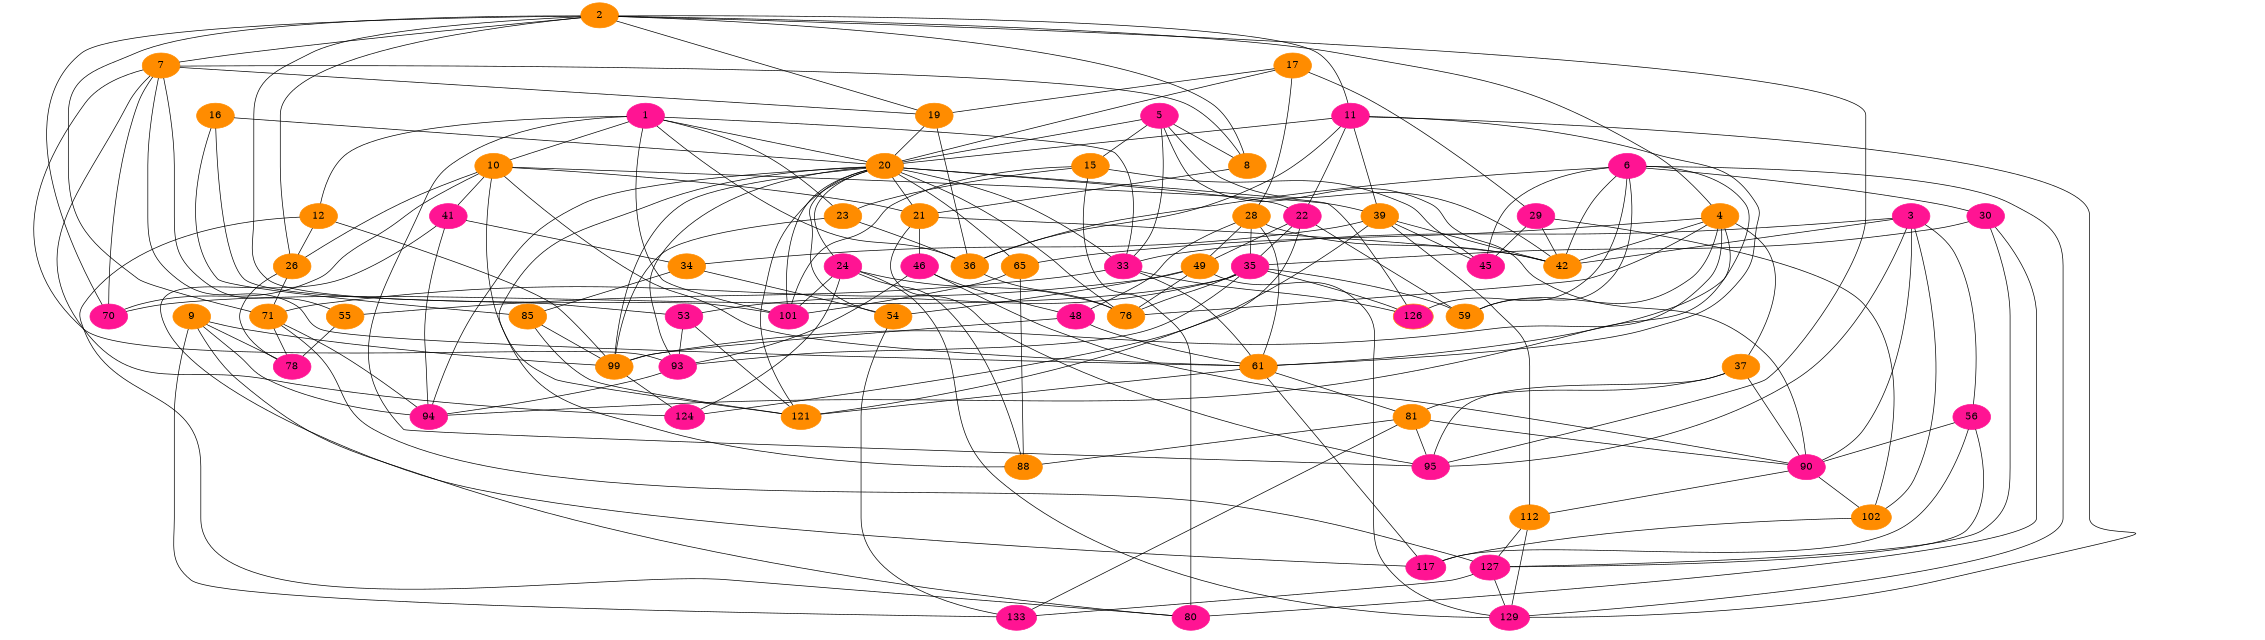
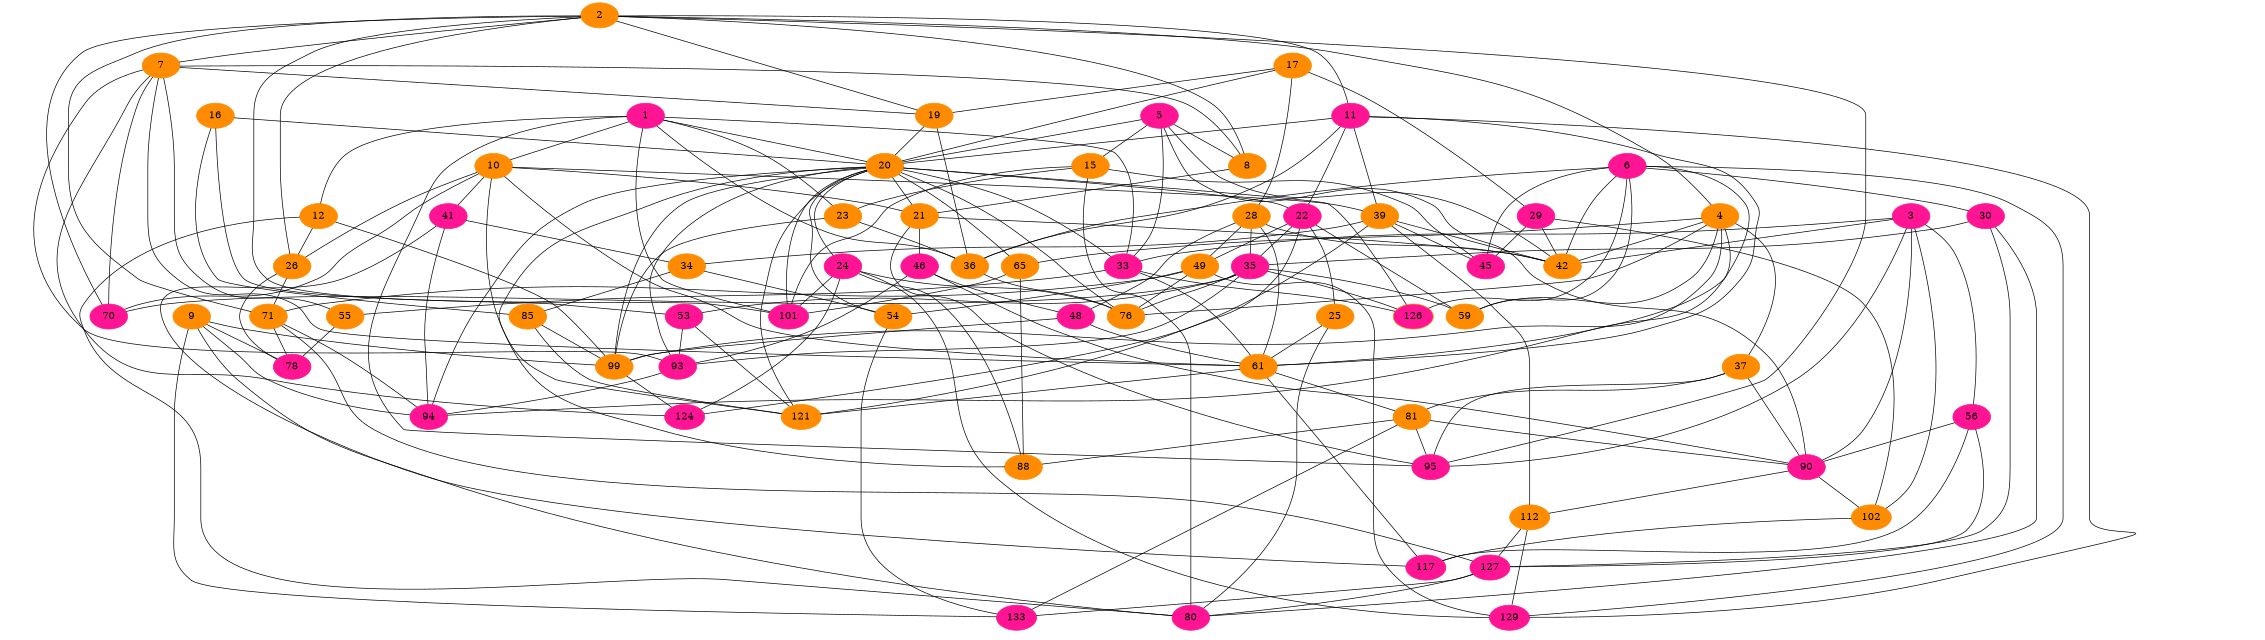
  graph {
    node [color=darkorange style=filled]
    1 [color=deeppink super="+66+18"]
    10 [super="+43+134"]
    12
    20 [super="+40+31+34+91"]
    23
    33 [color=deeppink super="+74+62"]
    36 [super="+63"]
    95 [color=deeppink super="+108"]
    101 [color=deeppink super="+130"]
    26 [super="+52"]
    70 [color=deeppink]
    61 [super="+98+100+114"]
    21 [super="+122"]
    39 [super="+115+87"]
    41 [color=deeppink]
    121 [super="+128"]
    99 [super="+116+111"]
    80 [color=deeppink super="+97"]
    65
    76 [super="+77"]
    94 [color=deeppink super="+105"]
    126 [fillcolor=deeppink]
    93 [color=deeppink super="+104"]
    22 [color=deeppink super="+38+107"]
    24 [color=deeppink super="+67"]
    54
    88
    55
    2 [super="+135+27"]
    4 [super="+13"]
    7 [super="+84+58"]
    8
    11 [color=deeppink super="+109+136"]
    19 [super="+123"]
    71 [super="+75"]
    42 [super="+47"]
    37
    59
    124 [color=deeppink]
    129 [color=deeppink super="+132"]
    78 [color=deeppink super="+89"]
    127 [color=deeppink super="+131"]
    3 [color=deeppink super="+82"]
    56 [color=deeppink]
    90 [color=deeppink super="+120+96"]
    102
    117 [color=deeppink]
    112
    81 [super="+103"]
    5 [color=deeppink super="+32"]
    15 [super="+50"]
    45 [color=deeppink]
    6 [color=deeppink super="+57+68"]
    30 [color=deeppink]
    35 [color=deeppink super="+113+53"]
    46 [color=deeppink]
    9 [super="+14"]
    133 [color=deeppink]
    n59 [label=34]
+   25
    49 [super="+106"]
    16
    n63 [color=deeppink label=53]
    85
    17
    28 [super="+51"]
    29 [color=deeppink]
    48 [color=deeppink]
    1 -- 10
    1 -- 12
    1 -- 20
    1 -- 23
    1 -- 33
    1 -- 36
    1 -- 95
    1 -- 101
    10 -- 26
    10 -- 70
    10 -- 61
    10 -- 21
    10 -- 39
    10 -- 41
    10 -- 121
    12 -- 26
    12 -- 99
    12 -- 80
    20 -- 33
    20 -- 101
    20 -- 21
    20 -- 121
    20 -- 99
    20 -- 65
    20 -- 76
    20 -- 94
    20 -- 126
    20 -- 93
    20 -- 22
    20 -- 24
    20 -- 54
    20 -- 88
    23 -- 36
    23 -- 99
    33 -- 61
    33 -- 126
    33 -- 55 [weight=2]
    36 -- 76
    26 -- 71
    26 -- 78 [weight=2]
    61 -- 121
    61 -- 117
    61 -- 81
    21 -- 95
    21 -- 42
    21 -- 46
    39 -- 42 [weight=2]
    39 -- 124
    39 -- 112
    39 -- 45
    39 -- n59
    41 -- 94
    41 -- 117
    41 -- n59
    99 -- 124
    65 -- 101
    65 -- 88
    93 -- 94
    22 -- 121
    22 -- 59
    22 -- 35 [weight=2]
+   22 -- 25
    22 -- 49
    24 -- 101
    24 -- 76
    24 -- 88
    24 -- 124
    24 -- 129
    54 -- 133
    55 -- 78
    2 -- 95
    2 -- 101
    2 -- 26
    2 -- 70
    2 -- 4
    2 -- 7
    2 -- 8
    2 -- 11
    2 -- 19
    2 -- 71
    4 -- 99
    4 -- 65
    4 -- 76
    4 -- 94
    4 -- 42
    4 -- 37
    4 -- 59
    7 -- 70
    7 -- 61
    7 -- 93
    7 -- 55
    7 -- 8
    7 -- 19
    7 -- 124
    8 -- 21
    11 -- 20
    11 -- 36 [weight=2]
    11 -- 61
    11 -- 39
    11 -- 22
    11 -- 129
    19 -- 20
    19 -- 36 [weight=2]
    71 -- 94
    71 -- 78
    71 -- 127
    37 -- 95
    37 -- 90
    37 -- 81
-   127 -- 129
+   127 -- 80
    127 -- 133
    3 -- 33
    3 -- 95
    3 -- 42
    3 -- 56
    3 -- 90
    3 -- 102
    56 -- 127
    56 -- 90
    56 -- 117
    90 -- 102
    90 -- 112
    102 -- 117
    112 -- 129
    112 -- 127
    81 -- 95
    81 -- 88
    81 -- 90
    81 -- 133
    5 -- 20
    5 -- 33
    5 -- 8
    5 -- 42
    5 -- 90
    5 -- 15
    15 -- 23
    15 -- 101
    15 -- 80 [weight=2]
    15 -- 45
    6 -- 36
    6 -- 61
    6 -- 126
    6 -- 42
    6 -- 59
    6 -- 129
    6 -- 45
    6 -- 30
    30 -- 80
    30 -- 127
    30 -- 35
    35 -- 70
    35 -- 76
    35 -- 126
    35 -- 93
    35 -- 59
    35 -- n63
    46 -- 93
    46 -- 90
    46 -- 48
    9 -- 99
    9 -- 80
    9 -- 94
    9 -- 78 [weight=2]
    9 -- 133
    n59 -- 54
    n59 -- 85
+   25 -- 61 [weight=2]
+   25 -- 80
    49 -- 76
    49 -- 54
    49 -- 71
    49 -- 129
    16 -- 20
    16 -- n63
    16 -- 85
    n63 -- 121
    n63 -- 93
    85 -- 121
    85 -- 99
    17 -- 20
    17 -- 19
    17 -- 28
    17 -- 29
    28 -- 61
    28 -- 42
    28 -- 35
    28 -- 49
    28 -- 48
    29 -- 42
    29 -- 102
    29 -- 45
    48 -- 61
    48 -- 99
  }
